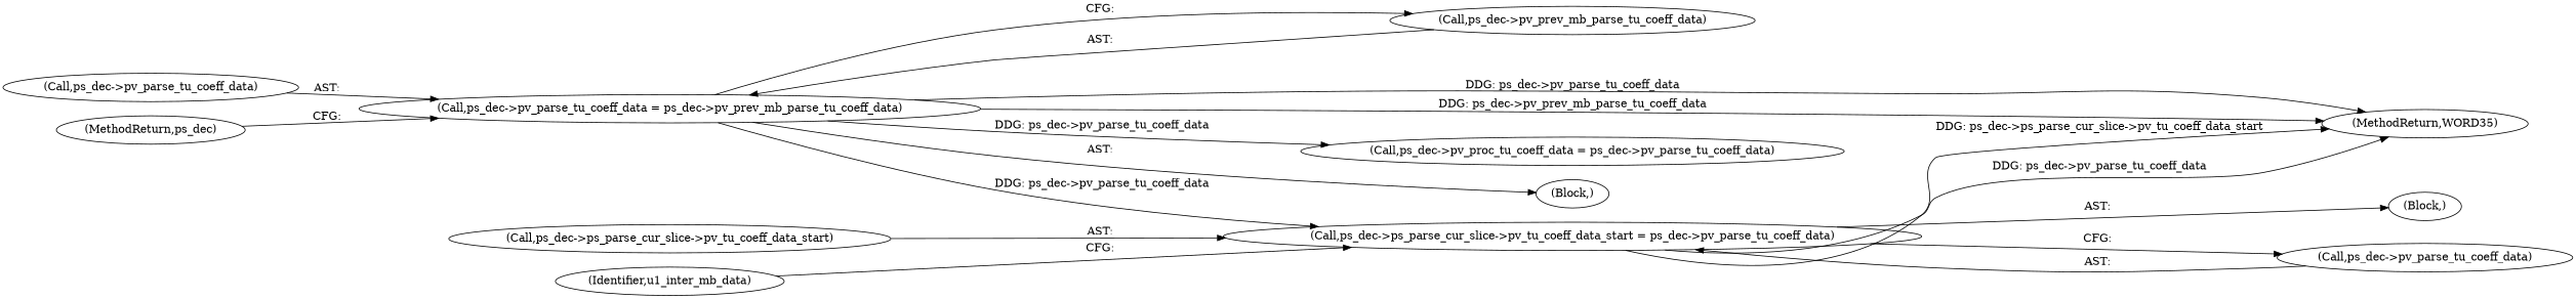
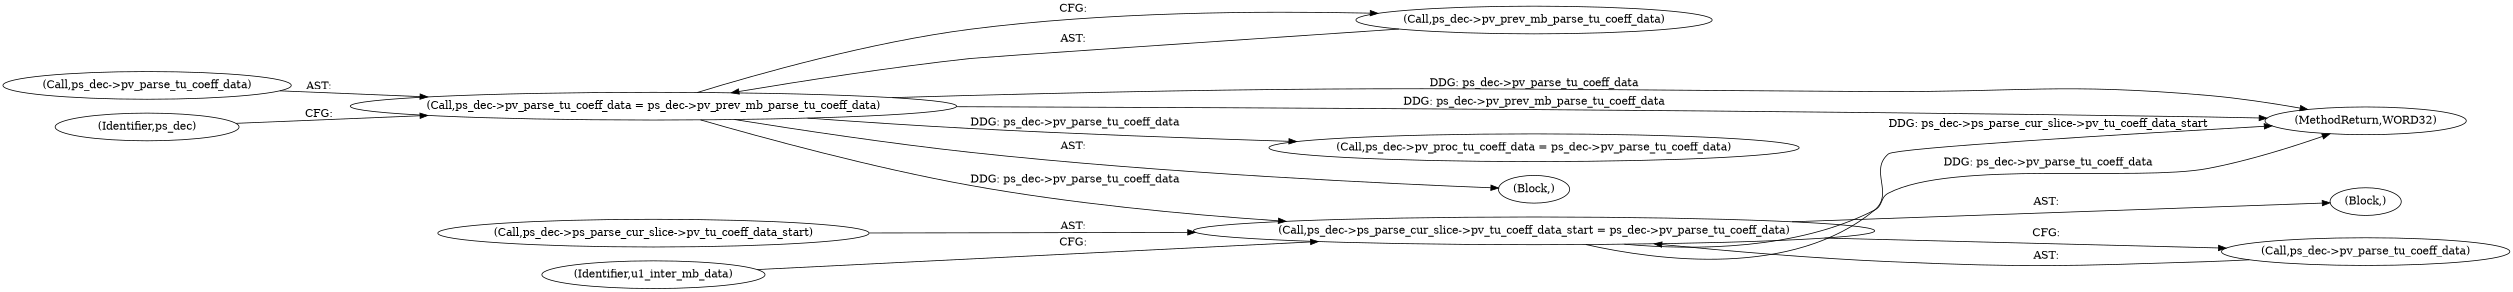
  digraph {
    rankdir=LR
    n1 [label="(Call,ps_dec->ps_parse_cur_slice->pv_tu_coeff_data_start = ps_dec->pv_parse_tu_coeff_data)"]
-   n2 [label="(MethodReturn,WORD35)"]
+   n2 [label="(MethodReturn,WORD32)"]
    n3 [label="(Block,)"]
    n4 [label="(Call,ps_dec->pv_parse_tu_coeff_data)"]
    n5 [label="(Call,ps_dec->pv_parse_tu_coeff_data = ps_dec->pv_prev_mb_parse_tu_coeff_data)"]
    n6 [label="(Call,ps_dec->pv_proc_tu_coeff_data = ps_dec->pv_parse_tu_coeff_data)"]
    n7 [label="(Block,)"]
    n8 [label="(Call,ps_dec->pv_prev_mb_parse_tu_coeff_data)"]
    n9 [label="(Call,ps_dec->ps_parse_cur_slice->pv_tu_coeff_data_start)"]
    n10 [label="(Call,ps_dec->pv_parse_tu_coeff_data)"]
-   n11 [label="(MethodReturn,ps_dec)"]
+   n11 [label="(Identifier,ps_dec)"]
    n12 [label="(Identifier,u1_inter_mb_data)"]
    n1 -> n2 [label="DDG: ps_dec->ps_parse_cur_slice->pv_tu_coeff_data_start"]
    n1 -> n2 [label="DDG: ps_dec->pv_parse_tu_coeff_data"]
    n1 -> n3 [label="AST: "]
    n1 -> n4 [label="CFG: "]
    n4 -> n1 [label="AST: "]
    n5 -> n1 [label="DDG: ps_dec->pv_parse_tu_coeff_data"]
    n5 -> n2 [label="DDG: ps_dec->pv_parse_tu_coeff_data"]
    n5 -> n2 [label="DDG: ps_dec->pv_prev_mb_parse_tu_coeff_data"]
    n5 -> n6 [label="DDG: ps_dec->pv_parse_tu_coeff_data"]
    n5 -> n7 [label="AST: "]
    n5 -> n8 [label="CFG: "]
    n8 -> n5 [label="AST: "]
    n9 -> n1 [label="AST: "]
    n10 -> n5 [label="AST: "]
    n11 -> n5 [label="CFG: "]
    n12 -> n1 [label="CFG: "]
  }
